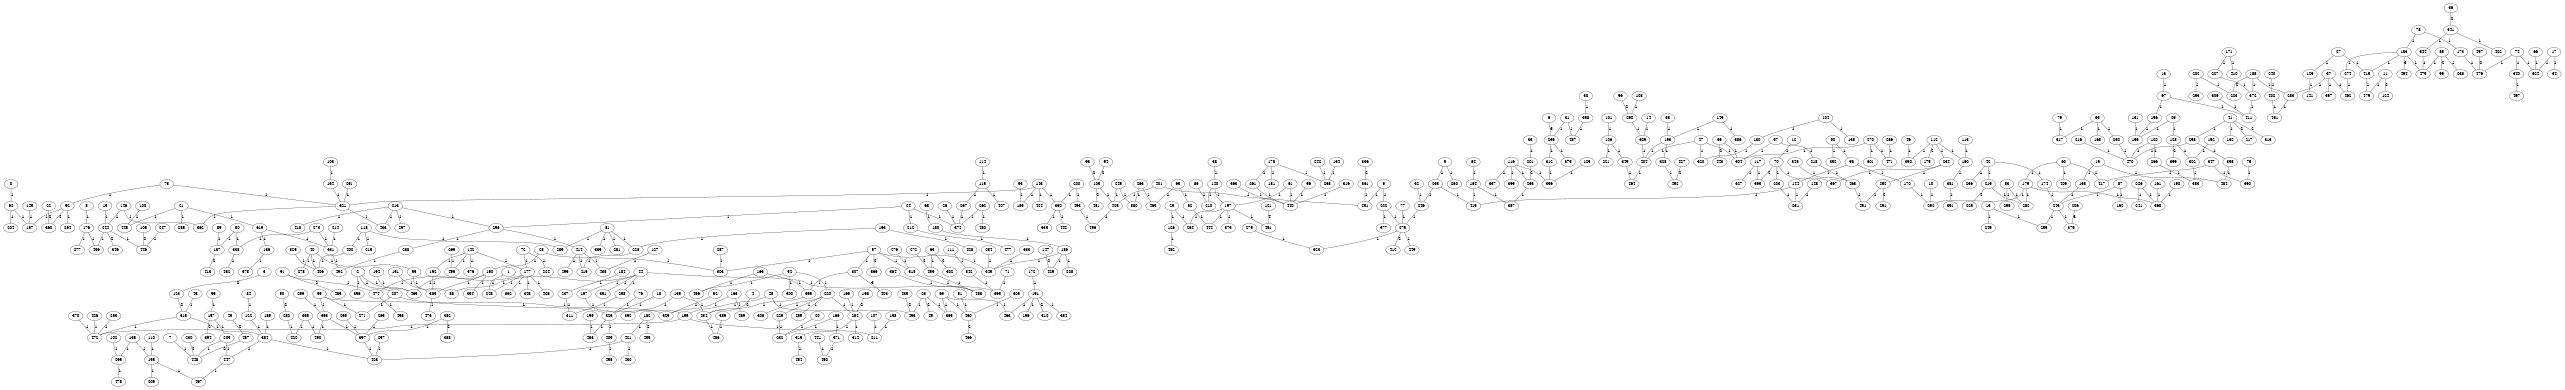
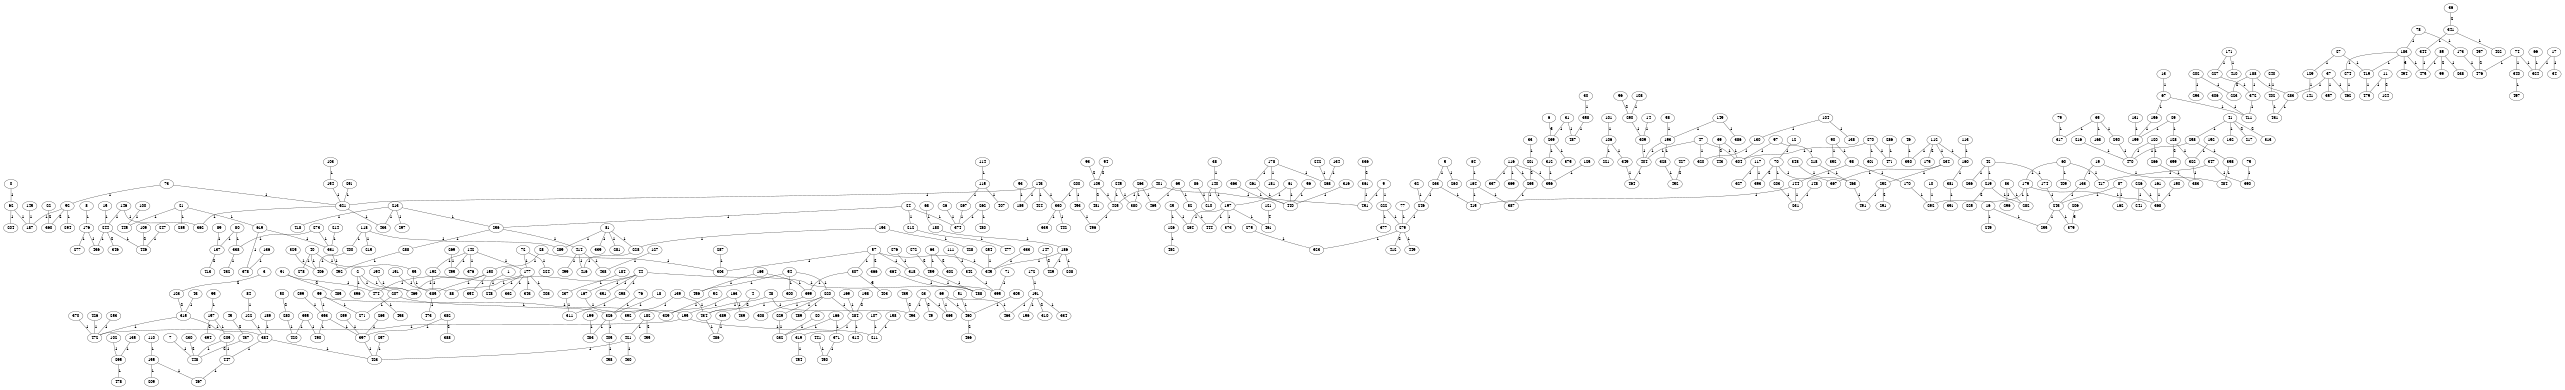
  graph {
    n1 [label=0]
    n2 [label=62]
    n3 [label=187]
    n4 [label=204]
    n5 [label=1]
    n6 [label=248]
    n7 [label=2]
    n8 [label=207]
    n9 [label=396]
    n10 [label=469]
    n11 [label=326]
    n12 [label=271]
    n13 [label=3]
    n14 [label=123]
    n15 [label=315]
    n16 [label=4]
    n17 [label=434]
    n18 [label=486]
    n19 [label=5]
    n20 [label=233]
    n21 [label=260]
    n22 [label=246]
    n23 [label=415]
    n24 [label=6]
    n25 [label=239]
    n26 [label=312]
    n27 [label=375]
    n28 [label=7]
    n29 [label=448]
    n30 [label=8]
    n31 [label=176]
    n32 [label=277]
    n33 [label=436]
    n34 [label=9]
    n35 [label=222]
    n36 [label=451]
    n37 [label=279]
    n38 [label=377]
    n39 [label=10]
    n40 [label=292]
    n41 [label=11]
    n42 [label=124]
    n43 [label=479]
    n44 [label=12]
    n45 [label=70]
    n46 [label=203]
    n47 [label=367]
    n48 [label=393]
    n49 [label=13]
    n50 [label=67]
    n51 [label=156]
    n52 [label=411]
    n53 [label=14]
    n54 [label=309]
    n55 [label=404]
    n56 [label=15]
    n57 [label=244]
    n58 [label=446]
    n59 [label=346]
    n60 [label=16]
    n61 [label=249]
    n62 [label=255]
    n63 [label=17]
    n64 [label=34]
    n65 [label=324]
    n66 [label=18]
    n67 [label=483]
    n68 [label=405]
    n69 [label=19]
    n70 [label=133]
    n71 [label=484]
    n72 [label=243]
    n73 [label=20]
    n74 [label=232]
    n75 [label=21]
    n76 [label=619]
    n77 [label=285]
    n78 [label=445]
    n79 [label=331]
    n80 [label=378]
    n81 [label=22]
    n82 [label=360]
    n83 [label=23]
    n84 [label=49]
    n85 [label=365]
    n86 [label=493]
    n87 [label=24]
    n88 [label=212]
    n89 [label=256]
    n90 [label=374]
    n91 [label=477]
    n92 [label=288]
    n93 [label=414]
    n94 [label=25]
    n95 [label=126]
    n96 [label=264]
    n97 [label=482]
    n98 [label=26]
    n99 [label=27]
    n100 [label=129]
    n101 [label=419]
    n102 [label=141]
    n103 [label=28]
    n104 [label=150]
    n105 [label=303]
    n106 [label=354]
    n107 [label=385]
    n108 [label=29]
    n109 [label=128]
    n110 [label=159]
    n111 [label=322]
    n112 [label=359]
    n113 [label=30]
    n114 [label=358]
    n115 [label=487]
    n116 [label=31]
    n117 [label=32]
    n118 [label=33]
    n119 [label=201]
    n120 [label=235]
    n121 [label=35]
    n122 [label=168]
    n123 [label=250]
    n124 [label=317]
    n125 [label=470]
    n126 [label=36]
    n127 [label=341]
    n128 [label=344]
    n129 [label=422]
    n130 [label=37]
    n131 [label=283]
    n132 [label=357]
    n133 [label=462]
    n134 [label=431]
    n135 [label=38]
    n136 [label=140]
    n137 [label=197]
    n138 [label=210]
    n139 [label=39]
    n140 [label=304]
    n141 [label=443]
    n142 [label=40]
    n143 [label=55]
    n144 [label=278]
    n145 [label=406]
    n146 [label=88]
    n147 [label=41]
    n148 [label=132]
    n149 [label=217]
    n150 [label=258]
    n151 [label=313]
    n152 [label=398]
    n153 [label=42]
    n154 [label=174]
    n155 [label=219]
    n156 [label=236]
    n157 [label=282]
    n158 [label=225]
    n159 [label=43]
    n160 [label=384]
    n161 [label=472]
    n162 [label=44]
    n163 [label=167]
    n164 [label=298]
    n165 [label=351]
    n166 [label=395]
    n167 [label=195]
    n168 [label=311]
    n169 [label=45]
    n170 [label=437]
    n171 [label=46]
    n172 [label=350]
    n173 [label=47]
    n174 [label=320]
    n175 [label=464]
    n176 [label=48]
    n177 [label=211]
    n178 [label=50]
    n179 [label=280]
    n180 [label=420]
    n181 [label=51]
    n182 [label=460]
    n183 [label=466]
    n184 [label=52]
    n185 [label=329]
    n186 [label=53]
    n187 [label=185]
    n188 [label=54]
    n189 [label=220]
    n190 [label=300]
    n191 [label=456]
    n192 [label=284]
    n193 [label=229]
    n194 [label=308]
    n195 [label=489]
    n196 [label=56]
    n197 [label=440]
    n198 [label=57]
    n199 [label=307]
    n200 [label=318]
    n201 [label=345]
    n202 [label=366]
    n203 [label=399]
    n204 [label=403]
    n205 [label=488]
    n206 [label=58]
    n207 [label=193]
    n208 [label=328]
    n209 [label=59]
    n210 [label=353]
    n211 [label=397]
    n212 [label=490]
    n213 [label=60]
    n214 [label=179]
    n215 [label=409]
    n216 [label=417]
    n217 [label=368]
    n218 [label=61]
    n219 [label=444]
    n220 [label=461]
    n221 [label=373]
    n222 [label=63]
    n223 [label=302]
    n224 [label=459]
    n225 [label=64]
    n226 [label=164]
    n227 [label=387]
    n228 [label=65]
    n229 [label=82]
    n230 [label=465]
    n231 [label=66]
    n232 [label=68]
    n233 [label=180]
    n234 [label=186]
    n235 [label=69]
    n236 [label=463]
    n237 [label=231]
    n238 [label=71]
    n239 [label=72]
    n240 [label=177]
    n241 [label=224]
    n242 [label=474]
    n243 [label=332]
    n244 [label=343]
    n245 [label=408]
    n246 [label=73]
    n247 [label=92]
    n248 [label=321]
    n249 [label=294]
    n250 [label=362]
    n251 [label=433]
    n252 [label=74]
    n253 [label=340]
    n254 [label=476]
    n255 [label=497]
    n256 [label=75]
    n257 [label=390]
    n258 [label=76]
    n259 [label=77]
    n260 [label=323]
    n261 [label=412]
    n262 [label=449]
    n263 [label=78]
    n264 [label=173]
    n265 [label=183]
    n266 [label=475]
    n267 [label=274]
    n268 [label=494]
    n269 [label=79]
    n270 [label=80]
    n271 [label=137]
    n272 [label=338]
    n273 [label=413]
    n274 [label=432]
    n275 [label=81]
    n276 [label=228]
    n277 [label=281]
    n278 [label=289]
    n279 [label=339]
    n280 [label=416]
    n281 [label=83]
    n282 [label=296]
    n283 [label=84]
    n284 [label=122]
    n285 [label=85]
    n286 [label=99]
    n287 [label=238]
    n288 [label=86]
    n289 [label=87]
    n290 [label=162]
    n291 [label=379]
    n292 [label=89]
    n293 [label=90]
    n294 [label=98]
    n295 [label=352]
    n296 [label=144]
    n297 [label=170]
    n298 [label=91]
    n299 [label=485]
    n300 [label=498]
    n301 [label=93]
    n302 [label=105]
    n303 [label=425]
    n304 [label=481]
    n305 [label=94]
    n306 [label=95]
    n307 [label=157]
    n308 [label=205]
    n309 [label=394]
    n310 [label=96]
    n311 [label=290]
    n312 [label=97]
    n313 [label=218]
    n314 [label=468]
    n315 [label=100]
    n316 [label=101]
    n317 [label=106]
    n318 [label=221]
    n319 [label=349]
    n320 [label=102]
    n321 [label=295]
    n322 [label=478]
    n323 [label=103]
    n324 [label=154]
    n325 [label=104]
    n326 [label=130]
    n327 [label=138]
    n328 [label=496]
    n329 [label=107]
    n330 [label=108]
    n331 [label=109]
    n332 [label=110]
    n333 [label=155]
    n334 [label=209]
    n335 [label=467]
    n336 [label=111]
    n337 [label=342]
    n338 [label=112]
    n339 [label=160]
    n340 [label=175]
    n341 [label=234]
    n342 [label=381]
    n343 [label=252]
    n344 [label=113]
    n345 [label=114]
    n346 [label=115]
    n347 [label=267]
    n348 [label=407]
    n349 [label=116]
    n350 [label=337]
    n351 [label=356]
    n352 [label=369]
    n353 [label=117]
    n354 [label=327]
    n355 [label=118]
    n356 [label=215]
    n357 [label=400]
    n358 [label=492]
    n359 [label=120]
    n360 [label=266]
    n361 [label=383]
    n362 [label=121]
    n363 [label=447]
    n364 [label=423]
    n365 [label=125]
    n366 [label=127]
    n367 [label=438]
    n368 [label=131]
    n369 [label=134]
    n370 [label=268]
    n371 [label=135]
    n372 [label=136]
    n373 [label=139]
    n374 [label=392]
    n375 [label=142]
    n376 [label=192]
    n377 [label=376]
    n378 [label=495]
    n379 [label=143]
    n380 [label=330]
    n381 [label=424]
    n382 [label=335]
    n383 [label=442]
    n384 [label=145]
    n385 [label=146]
    n386 [label=147]
    n387 [label=429]
    n388 [label=148]
    n389 [label=149]
    n390 [label=386]
    n391 [label=473]
    n392 [label=151]
    n393 [label=152]
    n394 [label=153]
    n395 [label=428]
    n396 [label=158]
    n397 [label=391]
    n398 [label=161]
    n399 [label=163]
    n400 [label=439]
    n401 [label=165]
    n402 [label=166]
    n403 [label=371]
    n404 [label=450]
    n405 [label=169]
    n406 [label=314]
    n407 [label=319]
    n408 [label=171]
    n409 [label=227]
    n410 [label=410]
    n411 [label=372]
    n412 [label=172]
    n413 [label=191]
    n414 [label=196]
    n415 [label=310]
    n416 [label=334]
    n417 [label=178]
    n418 [label=181]
    n419 [label=261]
    n420 [label=208]
    n421 [label=182]
    n422 [label=421]
    n423 [label=455]
    n424 [label=430]
    n425 [label=184]
    n426 [label=237]
    n427 [label=188]
    n428 [label=223]
    n429 [label=189]
    n430 [label=190]
    n431 [label=452]
    n432 [label=194]
    n433 [label=198]
    n434 [label=199]
    n435 [label=200]
    n436 [label=453]
    n437 [label=202]
    n438 [label=293]
    n439 [label=206]
    n440 [label=213]
    n441 [label=297]
    n442 [label=418]
    n443 [label=214]
    n444 [label=216]
    n445 [label=491]
    n446 [label=226]
    n447 [label=241]
    n448 [label=230]
    n449 [label=291]
    n450 [label=240]
    n451 [label=402]
    n452 [label=242]
    n453 [label=245]
    n454 [label=380]
    n455 [label=247]
    n456 [label=251]
    n457 [label=253]
    n458 [label=254]
    n459 [label=499]
    n460 [label=257]
    n461 [label=259]
    n462 [label=262]
    n463 [label=480]
    n464 [label=263]
    n465 [label=265]
    n466 [label=269]
    n467 [label=270]
    n468 [label=301]
    n469 [label=471]
    n470 [label=272]
    n471 [label=273]
    n472 [label=275]
    n473 [label=276]
    n474 [label=454]
    n475 [label=286]
    n476 [label=287]
    n477 [label=299]
    n478 [label=305]
    n479 [label=306]
    n480 [label=316]
    n481 [label=325]
    n482 [label=458]
    n483 [label=333]
    n484 [label=336]
    n485 [label=361]
    n486 [label=347]
    n487 [label=348]
    n488 [label=355]
    n489 [label=363]
    n490 [label=364]
    n491 [label=370]
    n492 [label=382]
    n493 [label=388]
    n494 [label=389]
    n495 [label=401]
    n496 [label=426]
    n497 [label=427]
    n498 [label=435]
    n499 [label=441]
    n500 [label=457]
    n1 -- n2 [label=1]
    n2 -- n3 [label=1]
    n2 -- n4 [label=1]
    n5 -- n6 [label=1]
    n7 -- n8 [label=1]
    n7 -- n9 [label=1]
    n7 -- n10 [label=1]
    n8 -- n11 [label=1]
    n8 -- n12 [label=1]
    n11 -- n67 [label=1]
    n11 -- n68 [label=1]
    n13 -- n14 [label=2]
    n14 -- n15 [label=2]
    n15 -- n160 [label=1]
    n15 -- n161 [label=1]
    n16 -- n17 [label=2]
    n17 -- n18 [label=1]
    n19 -- n20 [label=1]
    n19 -- n21 [label=1]
    n20 -- n22 [label=1]
    n20 -- n23 [label=1]
    n22 -- n37 [label=1]
    n24 -- n25 [label=3]
    n25 -- n26 [label=1]
    n25 -- n27 [label=1]
    n26 -- n351 [label=1]
    n28 -- n29 [label=1]
    n30 -- n31 [label=1]
    n31 -- n32 [label=1]
    n31 -- n33 [label=1]
    n34 -- n35 [label=1]
    n34 -- n36 [label=1]
    n35 -- n37 [label=1]
    n35 -- n38 [label=1]
    n37 -- n260 [label=1]
    n37 -- n261 [label=2]
    n37 -- n262 [label=1]
    n39 -- n40 [label=1]
    n41 -- n42 [label=2]
    n41 -- n43 [label=1]
    n44 -- n45 [label=1]
    n45 -- n46 [label=1]
    n45 -- n47 [label=1]
    n45 -- n48 [label=2]
    n46 -- n237 [label=1]
    n49 -- n50 [label=1]
    n50 -- n51 [label=1]
    n50 -- n52 [label=1]
    n51 -- n110 [label=1]
    n53 -- n54 [label=1]
    n54 -- n55 [label=1]
    n55 -- n175 [label=1]
    n56 -- n57 [label=1]
    n57 -- n33 [label=1]
    n57 -- n58 [label=1]
    n57 -- n59 [label=2]
    n60 -- n61 [label=1]
    n60 -- n62 [label=1]
    n63 -- n64 [label=1]
    n63 -- n65 [label=1]
    n66 -- n11 [label=1]
    n68 -- n482 [label=1]
    n69 -- n70 [label=1]
    n69 -- n71 [label=1]
    n70 -- n72 [label=1]
    n72 -- n62 [label=1]
    n72 -- n291 [label=1]
    n73 -- n74 [label=1]
    n75 -- n76 [label=1]
    n75 -- n77 [label=1]
    n75 -- n78 [label=1]
    n76 -- n79 [label=1]
-   n76 -- n372 [label=1]
+   n76 -- n80 [label=1]
    n79 -- n358 [label=1]
    n81 -- n82 [label=2]
    n83 -- n84 [label=2]
    n83 -- n85 [label=1]
    n83 -- n86 [label=1]
    n87 -- n88 [label=1]
    n87 -- n89 [label=1]
    n87 -- n90 [label=1]
    n88 -- n91 [label=1]
    n89 -- n92 [label=1]
    n89 -- n93 [label=1]
    n92 -- n358 [label=1]
    n93 -- n280 [label=1]
    n93 -- n367 [label=1]
    n93 -- n459 [label=1]
    n94 -- n95 [label=1]
    n94 -- n96 [label=1]
    n95 -- n97 [label=1]
    n98 -- n90 [label=1]
    n99 -- n100 [label=1]
    n99 -- n101 [label=1]
    n100 -- n102 [label=1]
    n101 -- n43 [label=1]
    n103 -- n104 [label=1]
    n103 -- n105 [label=1]
    n104 -- n10 [label=1]
    n104 -- n106 [label=1]
    n104 -- n107 [label=1]
    n107 -- n391 [label=1]
    n108 -- n109 [label=1]
    n108 -- n110 [label=1]
    n109 -- n111 [label=1]
    n109 -- n112 [label=2]
    n111 -- n361 [label=1]
    n113 -- n114 [label=1]
    n114 -- n115 [label=1]
    n116 -- n25 [label=1]
    n116 -- n115 [label=1]
    n117 -- n22 [label=1]
    n118 -- n119 [label=1]
    n119 -- n120 [label=2]
    n120 -- n227 [label=1]
    n121 -- n122 [label=1]
    n121 -- n123 [label=1]
    n121 -- n124 [label=1]
    n123 -- n125 [label=1]
    n126 -- n127 [label=2]
    n127 -- n128 [label=1]
    n127 -- n129 [label=1]
    n128 -- n266 [label=1]
    n130 -- n131 [label=1]
    n130 -- n132 [label=1]
    n130 -- n133 [label=1]
    n131 -- n134 [label=1]
    n135 -- n136 [label=1]
    n136 -- n137 [label=1]
    n136 -- n138 [label=1]
    n137 -- n96 [label=1]
    n137 -- n219 [label=1]
    n137 -- n220 [label=1]
    n137 -- n221 [label=1]
    n139 -- n140 [label=1]
    n139 -- n141 [label=2]
    n142 -- n143 [label=1]
    n142 -- n144 [label=1]
    n142 -- n145 [label=1]
    n143 -- n146 [label=1]
    n147 -- n148 [label=1]
    n147 -- n149 [label=2]
    n147 -- n150 [label=1]
    n147 -- n151 [label=2]
    n150 -- n125 [label=1]
    n150 -- n152 [label=1]
    n152 -- n71 [label=1]
    n153 -- n154 [label=1]
    n153 -- n155 [label=1]
    n153 -- n156 [label=1]
    n154 -- n72 [label=1]
    n155 -- n157 [label=1]
    n155 -- n158 [label=2]
    n159 -- n15 [label=1]
    n160 -- n363 [label=1]
    n160 -- n364 [label=1]
    n162 -- n146 [label=1]
    n162 -- n163 [label=1]
    n162 -- n164 [label=1]
    n162 -- n165 [label=1]
    n162 -- n166 [label=1]
    n163 -- n167 [label=1]
    n164 -- n168 [label=1]
    n167 -- n161 [label=1]
    n167 -- n177 [label=1]
    n169 -- n170 [label=2]
    n170 -- n29 [label=2]
    n171 -- n172 [label=1]
    n173 -- n55 [label=1]
    n173 -- n140 [label=1]
    n173 -- n174 [label=1]
    n176 -- n86 [label=1]
    n176 -- n167 [label=1]
    n178 -- n179 [label=2]
    n179 -- n180 [label=1]
    n181 -- n182 [label=1]
    n182 -- n183 [label=2]
    n184 -- n185 [label=1]
    n186 -- n187 [label=1]
    n188 -- n189 [label=1]
    n188 -- n190 [label=1]
    n188 -- n191 [label=1]
    n189 -- n192 [label=1]
    n189 -- n193 [label=1]
    n189 -- n194 [label=1]
    n189 -- n195 [label=1]
    n192 -- n406 [label=1]
    n192 -- n407 [label=1]
    n193 -- n74 [label=1]
    n196 -- n197 [label=1]
    n198 -- n105 [label=1]
    n198 -- n199 [label=1]
    n198 -- n200 [label=1]
    n198 -- n201 [label=1]
    n198 -- n202 [label=2]
    n199 -- n203 [label=1]
    n199 -- n204 [label=3]
    n200 -- n205 [label=1]
    n203 -- n17 [label=1]
    n206 -- n207 [label=1]
    n207 -- n55 [label=1]
    n207 -- n208 [label=1]
    n208 -- n431 [label=1]
    n209 -- n12 [label=1]
    n209 -- n185 [label=1]
    n209 -- n210 [label=1]
    n210 -- n211 [label=1]
    n210 -- n212 [label=1]
    n211 -- n364 [label=1]
    n213 -- n214 [label=1]
    n213 -- n215 [label=1]
    n213 -- n216 [label=1]
    n214 -- n40 [label=1]
    n214 -- n157 [label=1]
    n214 -- n217 [label=1]
    n218 -- n137 [label=1]
    n218 -- n197 [label=1]
    n222 -- n223 [label=2]
    n222 -- n224 [label=1]
    n224 -- n205 [label=1]
    n225 -- n226 [label=1]
    n226 -- n23 [label=1]
    n226 -- n227 [label=1]
    n228 -- n229 [label=1]
    n228 -- n230 [label=1]
    n229 -- n219 [label=1]
    n231 -- n65 [label=1]
    n232 -- n233 [label=1]
    n233 -- n234 [label=1]
    n234 -- n201 [label=1]
    n234 -- n387 [label=1]
    n234 -- n420 [label=1]
    n235 -- n85 [label=1]
    n235 -- n182 [label=1]
    n235 -- n236 [label=1]
    n238 -- n166 [label=1]
    n239 -- n240 [label=1]
    n239 -- n241 [label=1]
    n240 -- n6 [label=1]
    n240 -- n242 [label=1]
    n240 -- n243 [label=1]
    n240 -- n244 [label=1]
    n240 -- n245 [label=1]
    n242 -- n300 [label=1]
    n246 -- n247 [label=1]
    n246 -- n248 [label=1]
    n247 -- n3 [label=1]
    n247 -- n82 [label=2]
    n247 -- n249 [label=1]
    n248 -- n250 [label=1]
    n248 -- n251 [label=1]
    n252 -- n65 [label=1]
    n252 -- n253 [label=1]
    n252 -- n254 [label=1]
    n253 -- n255 [label=1]
    n256 -- n257 [label=1]
    n258 -- n11 [label=1]
    n259 -- n37 [label=1]
    n263 -- n264 [label=1]
    n263 -- n265 [label=1]
    n264 -- n254 [label=1]
    n265 -- n101 [label=1]
    n265 -- n266 [label=1]
    n265 -- n267 [label=1]
    n265 -- n268 [label=3]
    n267 -- n133 [label=1]
    n269 -- n124 [label=1]
    n270 -- n271 [label=1]
    n270 -- n272 [label=1]
    n271 -- n273 [label=2]
    n272 -- n274 [label=1]
    n275 -- n276 [label=1]
    n275 -- n277 [label=1]
    n275 -- n278 [label=1]
    n275 -- n279 [label=1]
    n276 -- n280 [label=1]
    n281 -- n157 [label=1]
    n281 -- n282 [label=1]
    n283 -- n284 [label=1]
    n284 -- n160 [label=1]
    n285 -- n266 [label=1]
    n285 -- n286 [label=2]
    n285 -- n287 [label=1]
    n288 -- n138 [label=1]
    n289 -- n72 [label=1]
    n289 -- n290 [label=1]
    n292 -- n271 [label=1]
    n293 -- n294 [label=1]
    n293 -- n295 [label=1]
    n294 -- n296 [label=1]
    n294 -- n297 [label=1]
    n296 -- n23 [label=1]
    n296 -- n237 [label=1]
    n297 -- n40 [label=1]
    n298 -- n242 [label=1]
    n298 -- n299 [label=2]
    n301 -- n302 [label=2]
    n302 -- n303 [label=1]
    n302 -- n304 [label=2]
    n303 -- n328 [label=1]
    n305 -- n302 [label=2]
    n306 -- n307 [label=1]
    n307 -- n308 [label=1]
    n307 -- n309 [label=2]
    n308 -- n29 [label=1]
    n308 -- n363 [label=1]
    n310 -- n311 [label=2]
    n311 -- n54 [label=1]
    n312 -- n140 [label=1]
    n312 -- n313 [label=1]
    n313 -- n314 [label=1]
    n314 -- n445 [label=1]
    n315 -- n78 [label=1]
    n316 -- n317 [label=1]
    n317 -- n318 [label=1]
    n317 -- n319 [label=1]
    n319 -- n175 [label=1]
    n320 -- n321 [label=1]
    n321 -- n322 [label=1]
    n323 -- n324 [label=1]
    n324 -- n248 [label=1]
    n325 -- n326 [label=1]
    n325 -- n327 [label=1]
    n326 -- n174 [label=1]
    n329 -- n177 [label=1]
    n330 -- n311 [label=1]
    n331 -- n58 [label=2]
    n332 -- n333 [label=1]
    n333 -- n334 [label=1]
    n333 -- n335 [label=1]
    n336 -- n337 [label=1]
    n337 -- n166 [label=1]
    n338 -- n172 [label=1]
    n338 -- n339 [label=1]
    n338 -- n340 [label=2]
    n338 -- n341 [label=1]
    n339 -- n342 [label=1]
    n341 -- n47 [label=1]
    n341 -- n343 [label=1]
    n342 -- n397 [label=1]
    n343 -- n445 [label=1]
    n343 -- n449 [label=2]
    n344 -- n339 [label=1]
    n345 -- n346 [label=1]
    n346 -- n347 [label=1]
    n346 -- n348 [label=1]
    n347 -- n90 [label=1]
    n349 -- n120 [label=1]
    n349 -- n350 [label=1]
    n349 -- n351 [label=1]
    n349 -- n352 [label=1]
    n353 -- n48 [label=1]
    n353 -- n354 [label=1]
    n355 -- n278 [label=1]
    n355 -- n356 [label=1]
    n355 -- n357 [label=1]
    n357 -- n145 [label=1]
    n359 -- n125 [label=1]
    n359 -- n360 [label=1]
    n360 -- n361 [label=1]
    n362 -- n220 [label=4]
    n363 -- n335 [label=1]
    n365 -- n351 [label=1]
    n366 -- n367 [label=1]
    n368 -- n110 [label=1]
    n369 -- n370 [label=1]
    n371 -- n321 [label=1]
-   n371 -- n333 [label=1]
    n372 -- n80 [label=1]
    n373 -- n17 [label=1]
    n373 -- n374 [label=1]
    n375 -- n240 [label=1]
    n375 -- n376 [label=1]
    n375 -- n377 [label=1]
    n375 -- n378 [label=1]
    n376 -- n107 [label=1]
    n379 -- n187 [label=1]
    n379 -- n248 [label=1]
    n379 -- n380 [label=1]
    n379 -- n381 [label=1]
    n380 -- n382 [label=1]
    n380 -- n383 [label=1]
    n384 -- n3 [label=1]
    n385 -- n57 [label=1]
    n385 -- n250 [label=1]
    n386 -- n387 [label=2]
    n388 -- n237 [label=1]
    n389 -- n207 [label=1]
    n389 -- n390 [label=1]
    n392 -- n107 [label=1]
    n393 -- n111 [label=1]
    n394 -- n276 [label=1]
    n394 -- n395 [label=1]
    n396 -- n177 [label=1]
    n398 -- n217 [label=1]
    n399 -- n185 [label=1]
    n399 -- n400 [label=1]
    n401 -- n191 [label=1]
    n401 -- n203 [label=1]
    n402 -- n74 [label=1]
    n402 -- n403 [label=1]
    n403 -- n404 [label=1]
    n405 -- n192 [label=1]
    n407 -- n474 [label=1]
    n408 -- n409 [label=1]
    n408 -- n410 [label=1]
    n409 -- n411 [label=1]
    n411 -- n52 [label=1]
    n412 -- n413 [label=1]
    n413 -- n236 [label=1]
    n413 -- n414 [label=1]
    n413 -- n415 [label=2]
    n413 -- n416 [label=1]
    n417 -- n370 [label=1]
    n417 -- n418 [label=1]
    n417 -- n419 [label=1]
    n419 -- n197 [label=1]
    n421 -- n422 [label=1]
    n421 -- n423 [label=2]
    n422 -- n364 [label=1]
    n422 -- n424 [label=1]
    n425 -- n426 [label=1]
    n426 -- n168 [label=1]
    n427 -- n131 [label=1]
    n427 -- n411 [label=1]
    n427 -- n428 [label=2]
    n429 -- n160 [label=1]
    n430 -- n217 [label=1]
    n432 -- n10 [label=1]
    n433 -- n192 [label=2]
    n434 -- n67 [label=1]
    n435 -- n380 [label=1]
    n435 -- n436 [label=1]
    n436 -- n328 [label=1]
    n437 -- n428 [label=1]
    n437 -- n438 [label=1]
    n439 -- n291 [label=3]
    n440 -- n89 [label=1]
    n440 -- n251 [label=1]
    n440 -- n441 [label=1]
    n440 -- n442 [label=1]
    n443 -- n79 [label=1]
    n444 -- n125 [label=1]
    n446 -- n217 [label=1]
    n446 -- n447 [label=1]
    n448 -- n29 [label=2]
    n450 -- n451 [label=1]
    n451 -- n134 [label=1]
    n452 -- n370 [label=1]
    n453 -- n303 [label=1]
    n453 -- n454 [label=1]
    n455 -- n58 [label=1]
    n456 -- n248 [label=1]
    n457 -- n161 [label=1]
    n458 -- n201 [label=1]
    n460 -- n364 [label=1]
    n461 -- n211 [label=1]
    n462 -- n90 [label=1]
    n462 -- n463 [label=1]
    n464 -- n230 [label=1]
    n464 -- n454 [label=1]
    n465 -- n211 [label=1]
    n466 -- n378 [label=1]
    n467 -- n140 [label=1]
    n467 -- n468 [label=1]
    n467 -- n469 [label=1]
    n470 -- n224 [label=2]
    n471 -- n79 [label=1]
    n471 -- n272 [label=1]
    n472 -- n260 [label=1]
    n473 -- n200 [label=1]
    n475 -- n469 [label=1]
    n476 -- n105 [label=1]
    n477 -- n210 [label=1]
    n478 -- n182 [label=1]
    n479 -- n52 [label=1]
    n480 -- n197 [label=1]
    n481 -- n145 [label=1]
    n483 -- n201 [label=1]
    n484 -- n485 [label=2]
    n485 -- n36 [label=1]
    n486 -- n216 [label=1]
    n486 -- n257 [label=1]
    n487 -- n314 [label=1]
    n488 -- n180 [label=1]
    n488 -- n212 [label=1]
    n489 -- n197 [label=1]
    n490 -- n205 [label=1]
    n491 -- n161 [label=1]
    n492 -- n211 [label=1]
    n492 -- n493 [label=2]
    n494 -- n18 [label=1]
    n495 -- n36 [label=1]
    n495 -- n303 [label=1]
    n496 -- n161 [label=1]
    n497 -- n431 [label=2]
    n498 -- n86 [label=2]
    n499 -- n404 [label=1]
    n500 -- n254 [label=2]
  }
